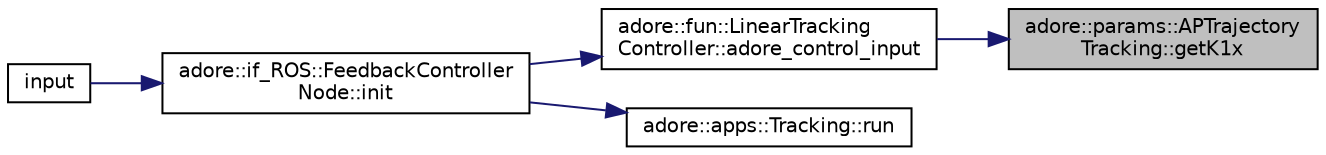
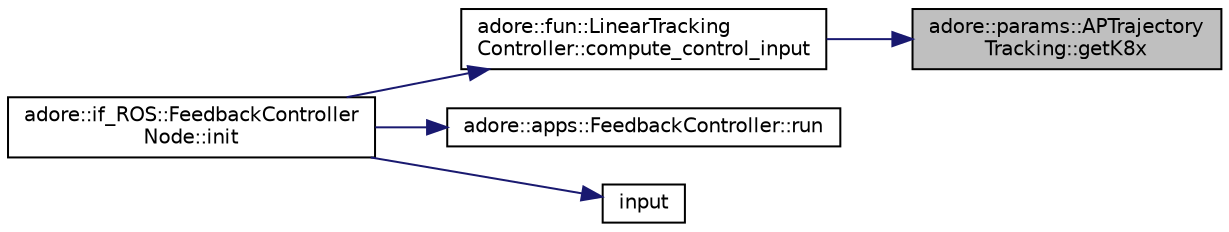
  digraph {
    rankdir=RL
    node [color=black fillcolor=white fontname=Helvetica fontsize=10 shape=record style=filled]
    edge [color=midnightblue dir=back fontname=Helvetica fontsize=10 labelfontname=Helvetica labelfontsize=10 style=solid]
-   n1 [fillcolor=grey75 fontcolor=black height=0.2 label="adore::params::APTrajectory\lTracking::getK1x" width=0.4]
-   n2 [height=0.2 label="adore::fun::LinearTracking\lController::adore_control_input" width=0.4]
+   n1 [fillcolor=grey75 fontcolor=black height=0.2 label="adore::params::APTrajectory\lTracking::getK8x" width=0.4]
+   n2 [height=0.2 label="adore::fun::LinearTracking\lController::compute_control_input" width=0.4]
    n3 [height=0.2 label="adore::if_ROS::FeedbackController\lNode::init" width=0.4]
-   n4 [height=0.2 label="adore::apps::Tracking::run" width=0.4]
+   n4 [height=0.2 label="adore::apps::FeedbackController::run" width=0.4]
    n5 [height=0.2 label=input width=0.4]
    n1 -> n2
    n2 -> n3
-   n3 -> n5
+   n5 -> n3
    n4 -> n3
  }
